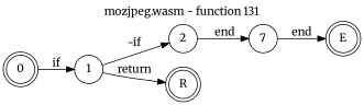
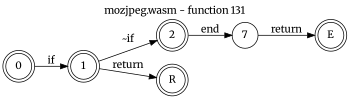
  digraph {
    fontname=Merriweather
    label="mozjpeg.wasm - function 131"
    labelfontcolor=black
    labelfontname=Helvetica
    labelfontsize=16
    labelloc=t
    rankdir=LR
    node [fontname=Merriweather shape=circle]
    edge [fontname=Merriweather]
-   1
+   1 [shape=doublecircle]
    0 [shape=doublecircle]
-   2
+   2 [shape=doublecircle]
    R [shape=doublecircle]
    n5 [label=7]
    E [shape=doublecircle]
    1 -> 2 [label="~if"]
    1 -> R [label=return]
    0 -> 1 [label=if]
    2 -> n5 [label=end]
-   n5 -> E [label=end]
+   n5 -> E [label=return]
  }
